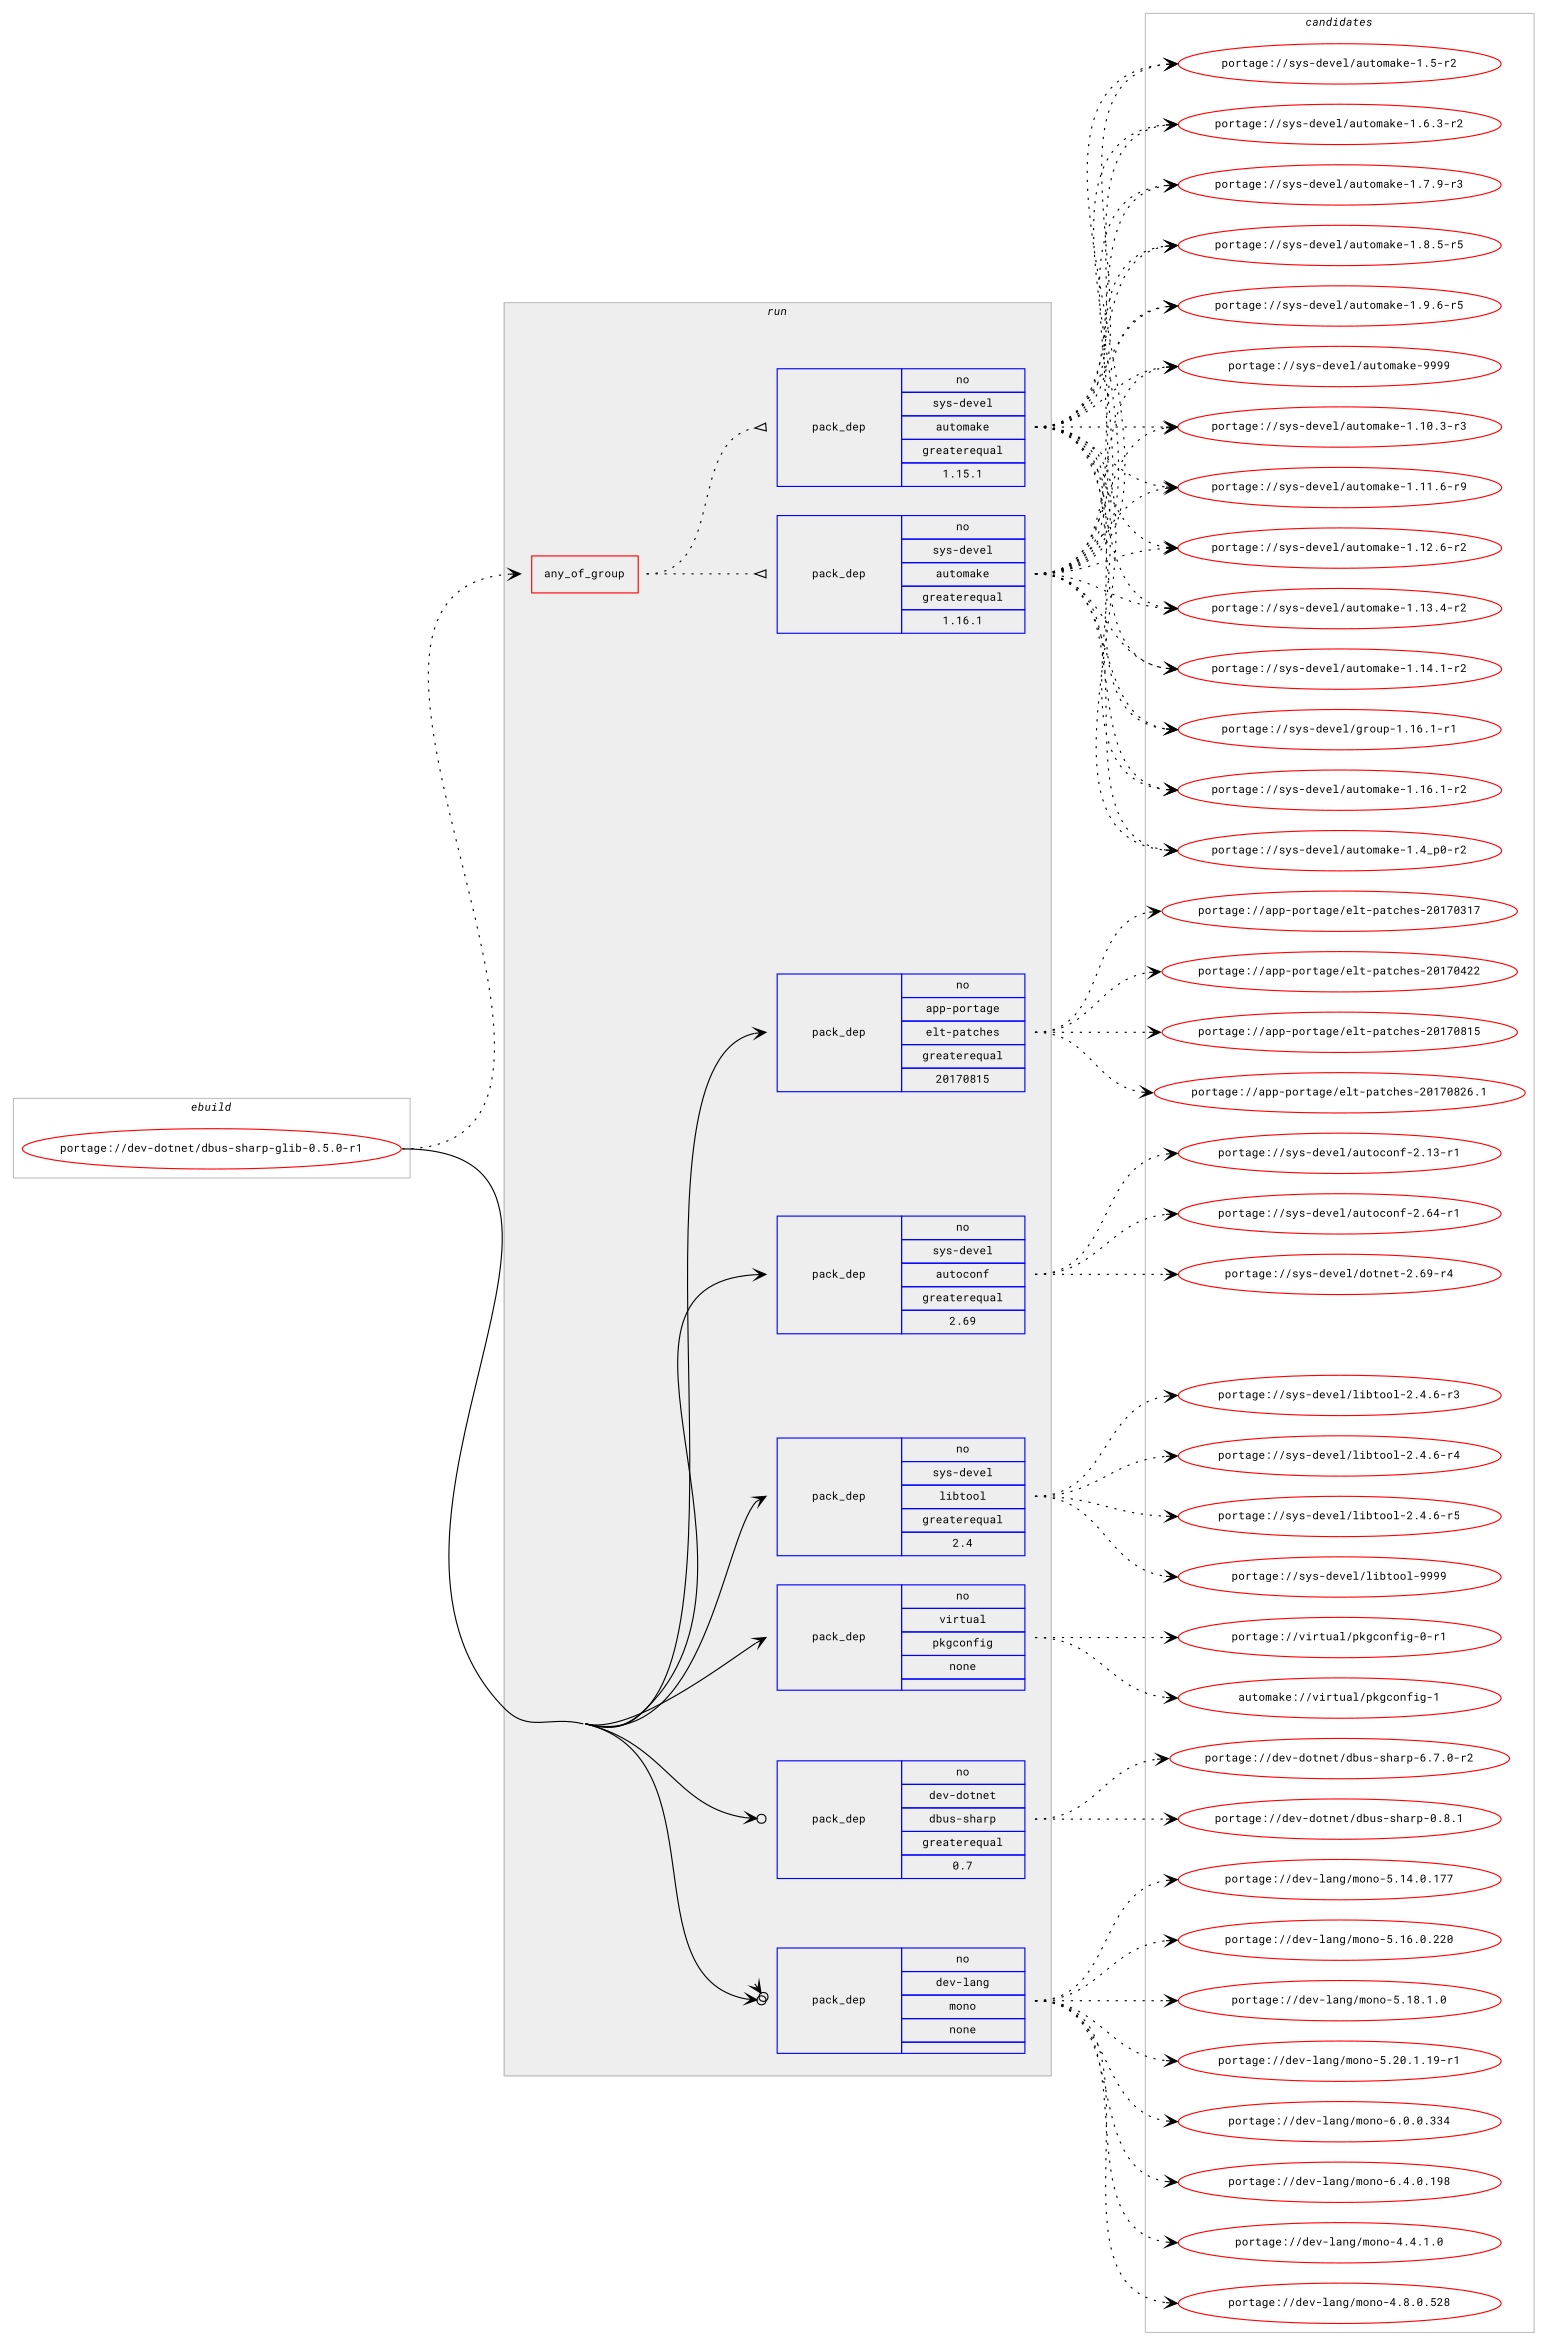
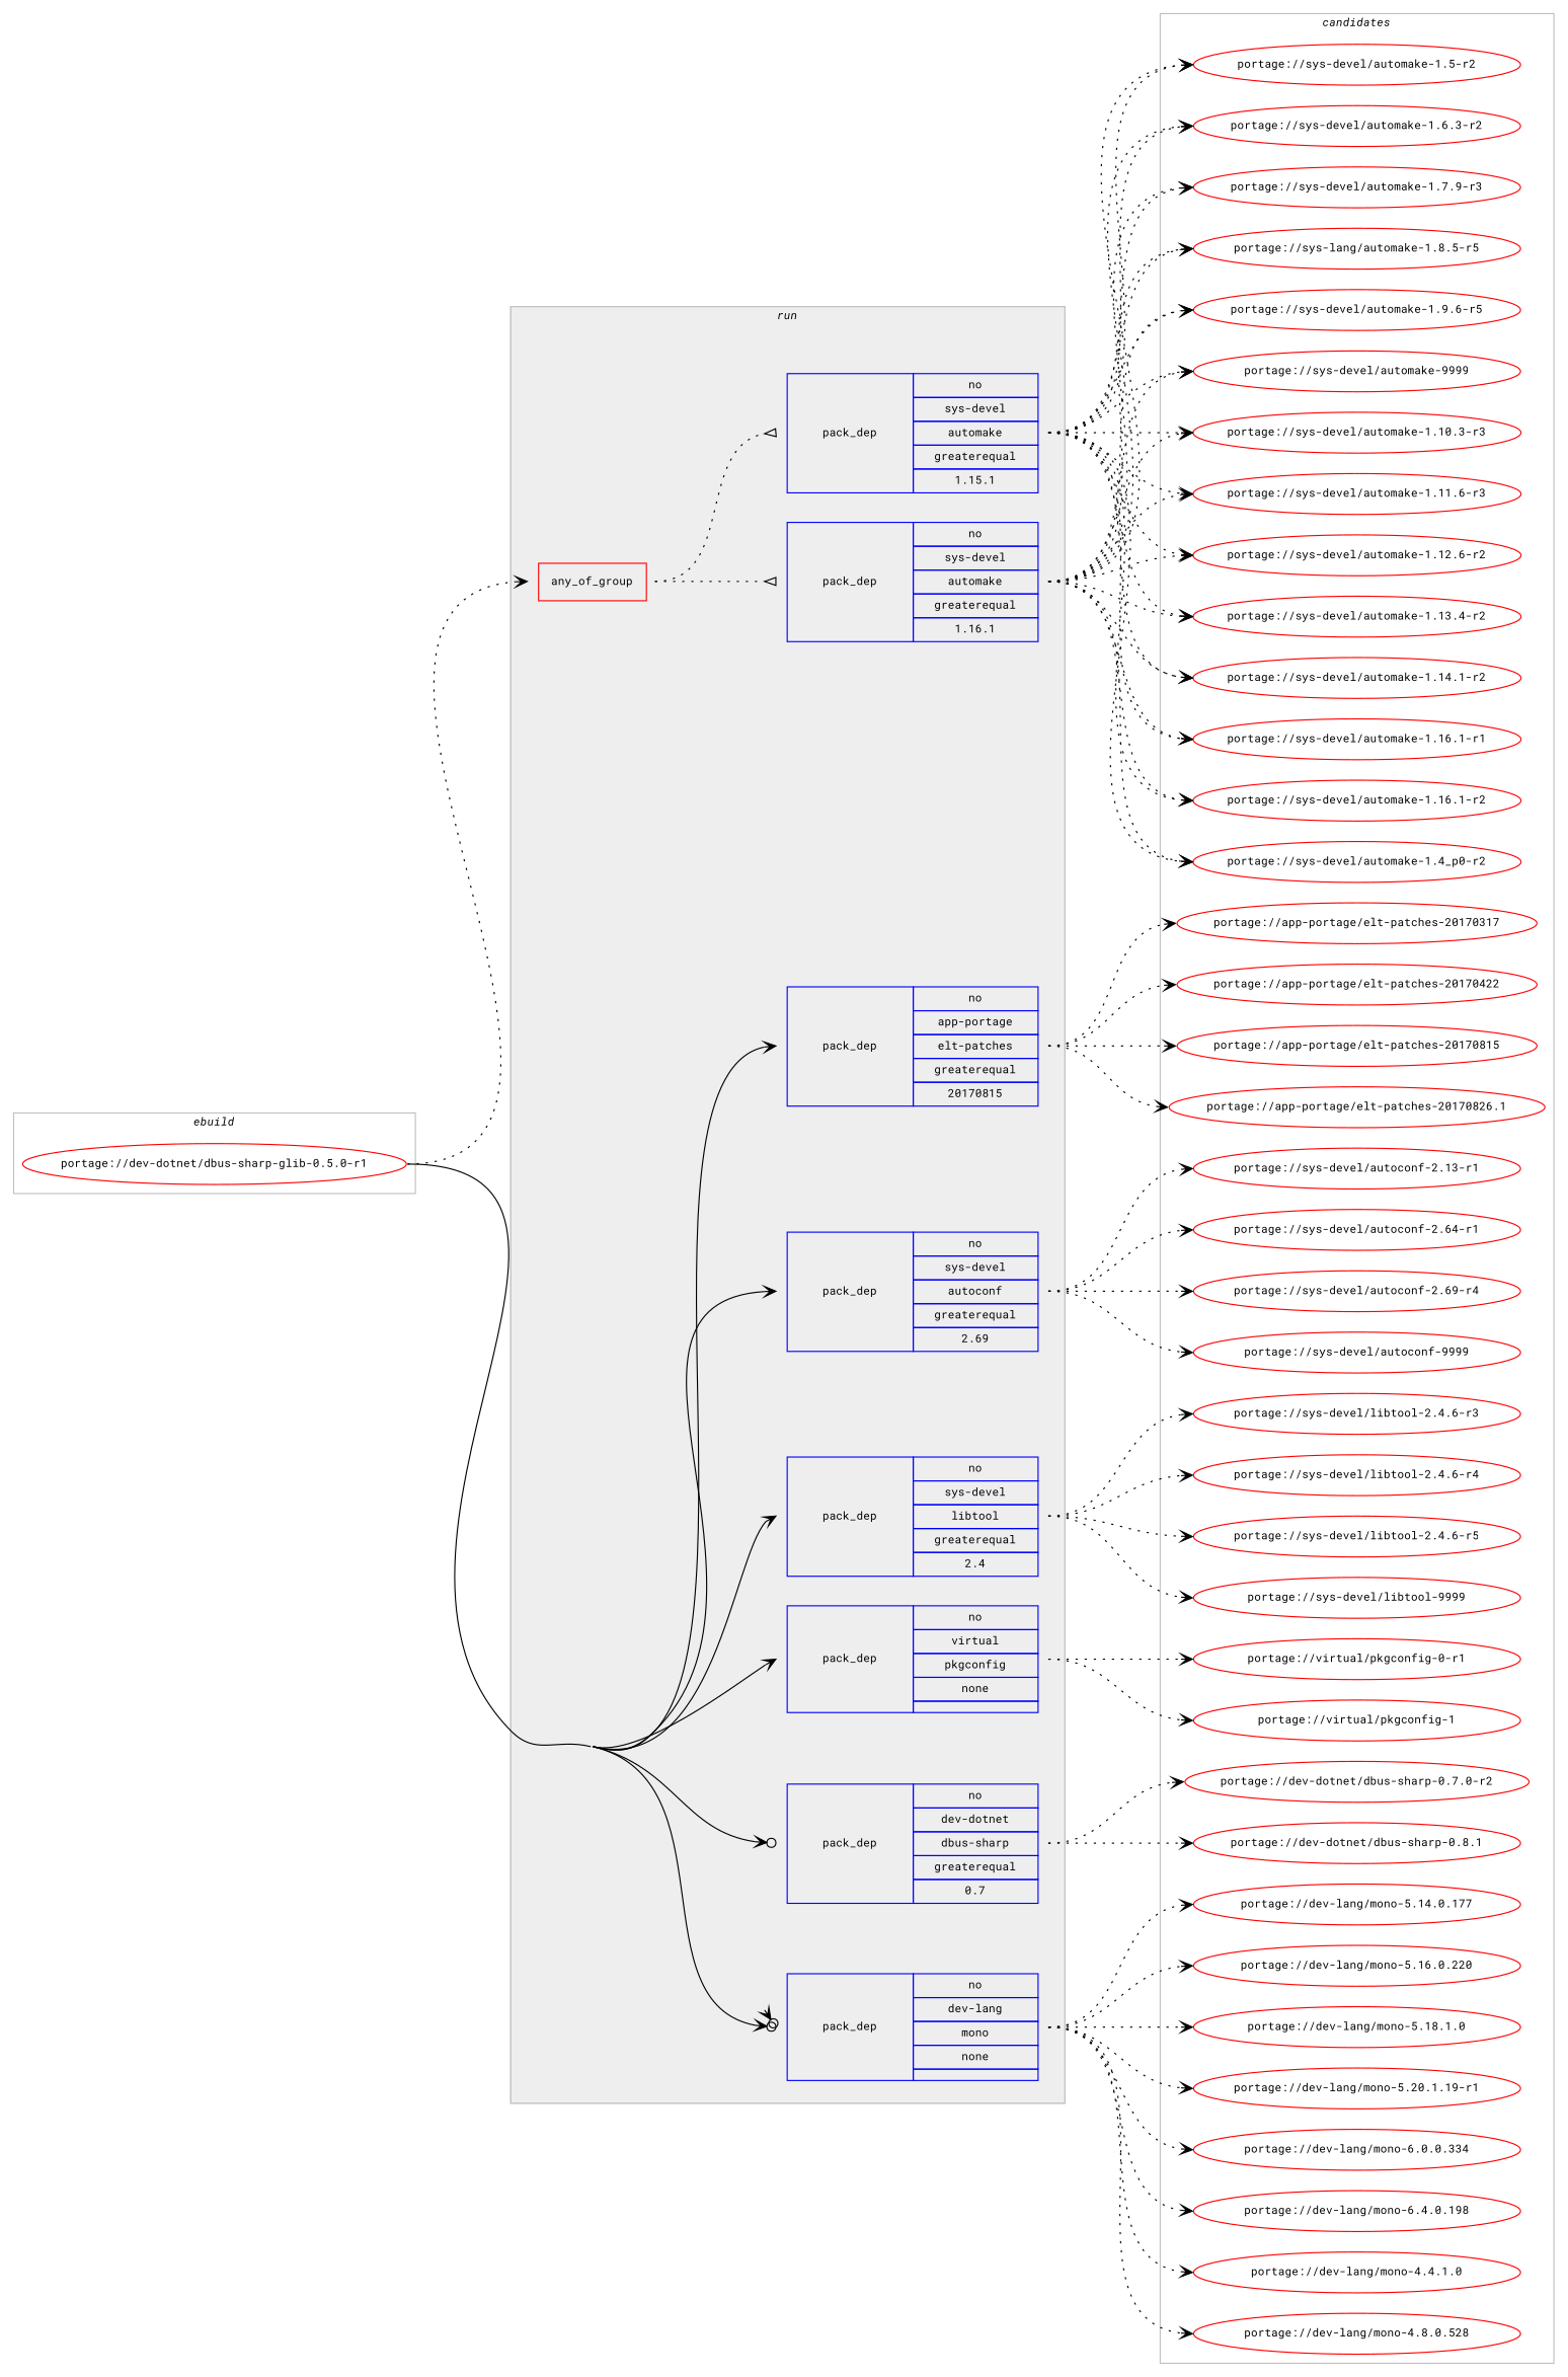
  digraph {
    compound=true
    concentrate=true
    fontname="Roboto Mono"
    fontsize=10
    newrank=true
    rankdir=LR
    ranksep=1.5
    node [color=red fontname="Roboto Mono" fontsize=10]
    edge [arrowhead=vee fontname="Roboto Mono" headport=w style=dotted tailport=e weight=100]
    n1 [label="portage://dev-dotnet/dbus-sharp-glib-0.5.0-r1" width=4]
    n2 [color=blue label=<<TABLE BORDER="0" CELLBORDER="1" CELLSPACING="0" CELLPADDING="4" WIDTH="220"><TR><TD ROWSPAN="6" CELLPADDING="30">pack_dep</TD></TR><TR><TD WIDTH="110">no</TD></TR><TR><TD>sys-devel</TD></TR><TR><TD>automake</TD></TR><TR><TD>greaterequal</TD></TR><TR><TD>1.16.1</TD></TR></TABLE>> shape=none]
    n3 [color=blue label=<<TABLE BORDER="0" CELLBORDER="1" CELLSPACING="0" CELLPADDING="4" WIDTH="220"><TR><TD ROWSPAN="6" CELLPADDING="30">pack_dep</TD></TR><TR><TD WIDTH="110">no</TD></TR><TR><TD>sys-devel</TD></TR><TR><TD>automake</TD></TR><TR><TD>greaterequal</TD></TR><TR><TD>1.15.1</TD></TR></TABLE>> shape=none]
    n4 [label=<<TABLE BORDER="0" CELLBORDER="1" CELLSPACING="0" CELLPADDING="4"><TR><TD CELLPADDING="10">any_of_group</TD></TR></TABLE>> shape=none]
    n5 [color=blue label=<<TABLE BORDER="0" CELLBORDER="1" CELLSPACING="0" CELLPADDING="4" WIDTH="220"><TR><TD ROWSPAN="6" CELLPADDING="30">pack_dep</TD></TR><TR><TD WIDTH="110">no</TD></TR><TR><TD>app-portage</TD></TR><TR><TD>elt-patches</TD></TR><TR><TD>greaterequal</TD></TR><TR><TD>20170815</TD></TR></TABLE>> shape=none]
    n6 [color=blue label=<<TABLE BORDER="0" CELLBORDER="1" CELLSPACING="0" CELLPADDING="4" WIDTH="220"><TR><TD ROWSPAN="6" CELLPADDING="30">pack_dep</TD></TR><TR><TD WIDTH="110">no</TD></TR><TR><TD>sys-devel</TD></TR><TR><TD>autoconf</TD></TR><TR><TD>greaterequal</TD></TR><TR><TD>2.69</TD></TR></TABLE>> shape=none]
    n7 [color=blue label=<<TABLE BORDER="0" CELLBORDER="1" CELLSPACING="0" CELLPADDING="4" WIDTH="220"><TR><TD ROWSPAN="6" CELLPADDING="30">pack_dep</TD></TR><TR><TD WIDTH="110">no</TD></TR><TR><TD>sys-devel</TD></TR><TR><TD>libtool</TD></TR><TR><TD>greaterequal</TD></TR><TR><TD>2.4</TD></TR></TABLE>> shape=none]
    n8 [color=blue label=<<TABLE BORDER="0" CELLBORDER="1" CELLSPACING="0" CELLPADDING="4" WIDTH="220"><TR><TD ROWSPAN="6" CELLPADDING="30">pack_dep</TD></TR><TR><TD WIDTH="110">no</TD></TR><TR><TD>virtual</TD></TR><TR><TD>pkgconfig</TD></TR><TR><TD>none</TD></TR><TR><TD></TD></TR></TABLE>> shape=none]
    n9 [color=blue label=<<TABLE BORDER="0" CELLBORDER="1" CELLSPACING="0" CELLPADDING="4" WIDTH="220"><TR><TD ROWSPAN="6" CELLPADDING="30">pack_dep</TD></TR><TR><TD WIDTH="110">no</TD></TR><TR><TD>dev-dotnet</TD></TR><TR><TD>dbus-sharp</TD></TR><TR><TD>greaterequal</TD></TR><TR><TD>0.7</TD></TR></TABLE>> shape=none]
    n10 [color=blue label=<<TABLE BORDER="0" CELLBORDER="1" CELLSPACING="0" CELLPADDING="4" WIDTH="220"><TR><TD ROWSPAN="6" CELLPADDING="30">pack_dep</TD></TR><TR><TD WIDTH="110">no</TD></TR><TR><TD>dev-lang</TD></TR><TR><TD>mono</TD></TR><TR><TD>none</TD></TR><TR><TD></TD></TR></TABLE>> shape=none]
    n11 [label="portage://sys-devel/automake-1.10.3-r3" width=4]
-   n12 [label="portage://sys-devel/automake-1.11.6-r9" width=4]
+   n12 [label="portage://sys-devel/automake-1.11.6-r3" width=4]
    n13 [label="portage://sys-devel/automake-1.12.6-r2" width=4]
    n14 [label="portage://sys-devel/automake-1.13.4-r2" width=4]
    n15 [label="portage://sys-devel/automake-1.14.1-r2" width=4]
-   n16 [label="portage://sys-devel/group-1.16.1-r1" width=4]
+   n16 [label="portage://sys-devel/automake-1.16.1-r1" width=4]
    n17 [label="portage://sys-devel/automake-1.16.1-r2" width=4]
    n18 [label="portage://sys-devel/automake-1.4_p0-r2" width=4]
    n19 [label="portage://sys-devel/automake-1.5-r2" width=4]
    n20 [label="portage://sys-devel/automake-1.6.3-r2" width=4]
    n21 [label="portage://sys-devel/automake-1.7.9-r3" width=4]
-   n22 [label="portage://sys-devel/automake-1.8.5-r5" width=4]
+   n22 [label="portage://sys-lang/automake-1.8.5-r5" width=4]
    n23 [label="portage://sys-devel/automake-1.9.6-r5" width=4]
    n24 [label="portage://sys-devel/automake-9999" width=4]
    n25 [label="portage://app-portage/elt-patches-20170317" width=4]
    n26 [label="portage://app-portage/elt-patches-20170422" width=4]
    n27 [label="portage://app-portage/elt-patches-20170815" width=4]
    n28 [label="portage://app-portage/elt-patches-20170826.1" width=4]
    n29 [label="portage://sys-devel/autoconf-2.13-r1" width=4]
    n30 [label="portage://sys-devel/autoconf-2.64-r1" width=4]
-   n31 [label="portage://sys-devel/dotnet-2.69-r4" width=4]
+   n31 [label="portage://sys-devel/autoconf-2.69-r4" width=4]
+   n32 [label="portage://sys-devel/autoconf-9999" width=4]
    n33 [label="portage://sys-devel/libtool-2.4.6-r3" width=4]
    n34 [label="portage://sys-devel/libtool-2.4.6-r4" width=4]
    n35 [label="portage://sys-devel/libtool-2.4.6-r5" width=4]
    n36 [label="portage://sys-devel/libtool-9999" width=4]
    n37 [label="portage://virtual/pkgconfig-0-r1" width=4]
-   n38 [label="automake://virtual/pkgconfig-1" width=4]
-   n39 [label="portage://dev-dotnet/dbus-sharp-6.7.0-r2" width=4]
+   n38 [label="portage://virtual/pkgconfig-1" width=4]
+   n39 [label="portage://dev-dotnet/dbus-sharp-0.7.0-r2" width=4]
    n40 [label="portage://dev-dotnet/dbus-sharp-0.8.1" width=4]
    n41 [label="portage://dev-lang/mono-4.4.1.0" width=4]
    n42 [label="portage://dev-lang/mono-4.8.0.528" width=4]
    n43 [label="portage://dev-lang/mono-5.14.0.177" width=4]
    n44 [label="portage://dev-lang/mono-5.16.0.220" width=4]
    n45 [label="portage://dev-lang/mono-5.18.1.0" width=4]
    n46 [label="portage://dev-lang/mono-5.20.1.19-r1" width=4]
    n47 [label="portage://dev-lang/mono-6.0.0.334" width=4]
    n48 [label="portage://dev-lang/mono-6.4.0.198" width=4]
    subgraph cluster_1 {
      color=gray
      label=<<i>ebuild</i>>
      rank=same
      n1
    }
    subgraph cluster_2 {
      color=gray
      label=<<i>dependencies</i>>
      subgraph cluster_3 {
        color=gray
        fillcolor="#eeeeee"
        label=<<i>compile</i>>
        style=filled
        subgraph sub_4 {
          color=gray
          fillcolor="#eeeeee"
          label=<<i>compile</i>>
          style=filled
          n4
          subgraph sub_5 {
            color=gray
            fillcolor="#eeeeee"
            label=<<i>compile</i>>
            style=filled
            n2
          }
          subgraph sub_6 {
            color=gray
            fillcolor="#eeeeee"
            label=<<i>compile</i>>
            style=filled
            n3
          }
        }
        subgraph sub_7 {
          color=gray
          fillcolor="#eeeeee"
          label=<<i>compile</i>>
          style=filled
          n5
        }
        subgraph sub_8 {
          color=gray
          fillcolor="#eeeeee"
          label=<<i>compile</i>>
          style=filled
          n6
        }
        subgraph sub_9 {
          color=gray
          fillcolor="#eeeeee"
          label=<<i>compile</i>>
          style=filled
          n7
        }
        subgraph sub_10 {
          color=gray
          fillcolor="#eeeeee"
          label=<<i>compile</i>>
          style=filled
          n8
        }
      }
      subgraph cluster_11 {
        color=gray
        fillcolor="#eeeeee"
        label=<<i>compile and run</i>>
        style=filled
        subgraph sub_12 {
          color=gray
          fillcolor="#eeeeee"
          label=<<i>compile and run</i>>
          style=filled
          n9
        }
        subgraph sub_13 {
          color=gray
          fillcolor="#eeeeee"
          label=<<i>compile and run</i>>
          style=filled
          n10
        }
      }
      subgraph cluster_14 {
        color=gray
        fillcolor="#eeeeee"
        label=<<i>run</i>>
        style=filled
      }
    }
    subgraph cluster_15 {
      color=gray
      label=<<i>candidates</i>>
      rank=same
      subgraph sub_16 {
        color=black
        label=<<i>candidates</i>>
        nodesep=1
        rank=same
        n11
        n12
        n13
        n14
        n15
        n16
        n17
        n18
        n19
        n20
        n21
        n22
        n23
        n24
      }
      subgraph sub_17 {
        color=black
        label=<<i>candidates</i>>
        nodesep=1
        rank=same
        n11
        n12
        n13
        n14
        n15
        n16
        n17
        n18
        n19
        n20
        n21
        n22
        n23
        n24
      }
      subgraph sub_18 {
        color=black
        label=<<i>candidates</i>>
        nodesep=1
        rank=same
        n25
        n26
        n27
        n28
      }
      subgraph sub_19 {
        color=black
        label=<<i>candidates</i>>
        nodesep=1
        rank=same
        n29
        n30
        n31
+       n32
      }
      subgraph sub_20 {
        color=black
        label=<<i>candidates</i>>
        nodesep=1
        rank=same
        n33
        n34
        n35
        n36
      }
      subgraph sub_21 {
        color=black
        label=<<i>candidates</i>>
        nodesep=1
        rank=same
        n37
        n38
      }
      subgraph sub_22 {
        color=black
        label=<<i>candidates</i>>
        nodesep=1
        rank=same
        n39
        n40
      }
      subgraph sub_23 {
        color=black
        label=<<i>candidates</i>>
        nodesep=1
        rank=same
        n41
        n42
        n43
        n44
        n45
        n46
        n47
        n48
      }
    }
    n1 -> n4 [weight=20]
    n1 -> n5 [style=solid weight=20]
    n1 -> n6 [style=solid weight=20]
    n1 -> n7 [style=solid weight=20]
    n1 -> n8 [style=solid weight=20]
    n1 -> n9 [arrowhead=odotvee style=solid weight=20]
    n1 -> n10 [arrowhead=odotvee style=solid weight=20]
    n2 -> n11
    n2 -> n12
    n2 -> n13
    n2 -> n14
    n2 -> n15
    n2 -> n16
    n2 -> n17
    n2 -> n18
    n2 -> n19
    n2 -> n20
    n2 -> n21
    n2 -> n22
    n2 -> n23
    n2 -> n24
    n3 -> n11
    n3 -> n12
    n3 -> n13
    n3 -> n14
    n3 -> n15
    n3 -> n16
    n3 -> n17
    n3 -> n18
    n3 -> n19
    n3 -> n20
    n3 -> n21
    n3 -> n22
    n3 -> n23
    n3 -> n24
    n4 -> n2 [arrowhead=oinv weight=20]
    n4 -> n3 [arrowhead=oinv weight=20]
    n5 -> n25
    n5 -> n26
    n5 -> n27
    n5 -> n28
    n6 -> n29
    n6 -> n30
    n6 -> n31
+   n6 -> n32
    n7 -> n33
    n7 -> n34
    n7 -> n35
    n7 -> n36
    n8 -> n37
    n8 -> n38
    n9 -> n39
    n9 -> n40
    n10 -> n41
    n10 -> n42
    n10 -> n43
    n10 -> n44
    n10 -> n45
    n10 -> n46
    n10 -> n47
    n10 -> n48
  }
